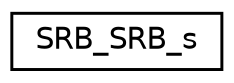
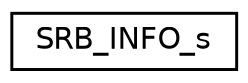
  digraph {
    rankdir=LR
-   n1 [color=black fillcolor=white fontname=Helvetica fontsize=10 height=0.2 label=SRB_SRB_s shape=record style=filled width=0.4]
+   n1 [color=black fillcolor=white fontname=Helvetica fontsize=10 height=0.2 label=SRB_INFO_s shape=record style=filled width=0.4]
  }
